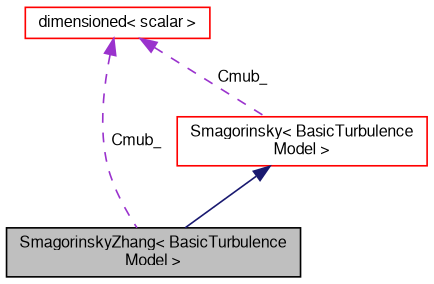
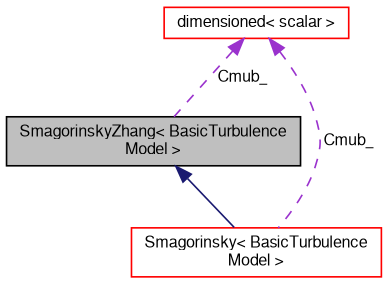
  digraph {
    node [color=red fontname=FreeSans fontsize=10 shape=record]
    edge [color=darkorchid3 dir=back fontname=FreeSans fontsize=10 labelfontname=FreeSans labelfontsize=10 style=dashed]
    n1 [color=black fillcolor=grey75 fontcolor=black height=0.2 label="SmagorinskyZhang\< BasicTurbulence\lModel \>" style=filled width=0.4]
    n2 [height=0.2 label="Smagorinsky\< BasicTurbulence\lModel \>" width=0.4]
    n3 [height=0.2 label="dimensioned\< scalar \>" width=0.4]
-   n2 -> n1 [color=midnightblue style=solid]
+   n1 -> n2 [color=midnightblue style=solid]
    n3 -> n1 [label=" Cmub_"]
    n3 -> n2 [label=" Cmub_"]
  }
